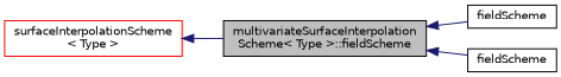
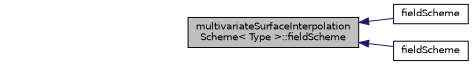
  digraph {
    rankdir=LR
    node [color=black fontname=Helvetica fontsize=10 shape=record]
    edge [color=midnightblue dir=back fontname=Helvetica fontsize=10 labelfontname=Helvetica labelfontsize=10 style=solid]
    n1 [fillcolor=grey75 fontcolor=black height=0.2 label="multivariateSurfaceInterpolation\lScheme\< Type \>::fieldScheme" style=filled width=0.4]
    n2 [height=0.2 label=fieldScheme width=0.4]
    n3 [height=0.2 label=fieldScheme width=0.4]
-   n4 [color=red height=0.2 label="surfaceInterpolationScheme\l\< Type \>" width=0.4]
    n1 -> n2
    n1 -> n3
-   n4 -> n1
  }
